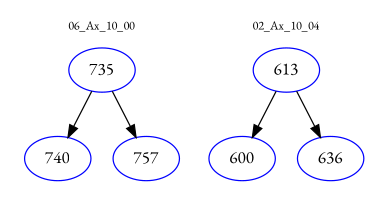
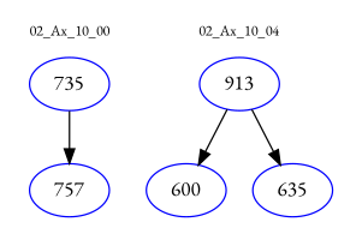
  digraph {
    fontname="EB Garamond"
    node [color=blue fontname="EB Garamond"]
    edge [color=black fontname="EB Garamond"]
    n1 [label=735]
-   n2 [label=740]
    n3 [label=757]
-   n4 [label=613]
+   n4 [label=913]
    n5 [label=600]
-   n6 [label=636]
+   n6 [label=635]
    subgraph cluster_1 {
      color=white
      fontsize=10
-     label="06_Ax_10_00"
+     label="02_Ax_10_00"
      n1
-     n2
      n3
    }
    subgraph cluster_2 {
      color=white
      fontsize=10
      label="02_Ax_10_04"
      n4
      n5
      n6
    }
-   n1 -> n2
    n1 -> n3
    n4 -> n5
    n4 -> n6
  }
